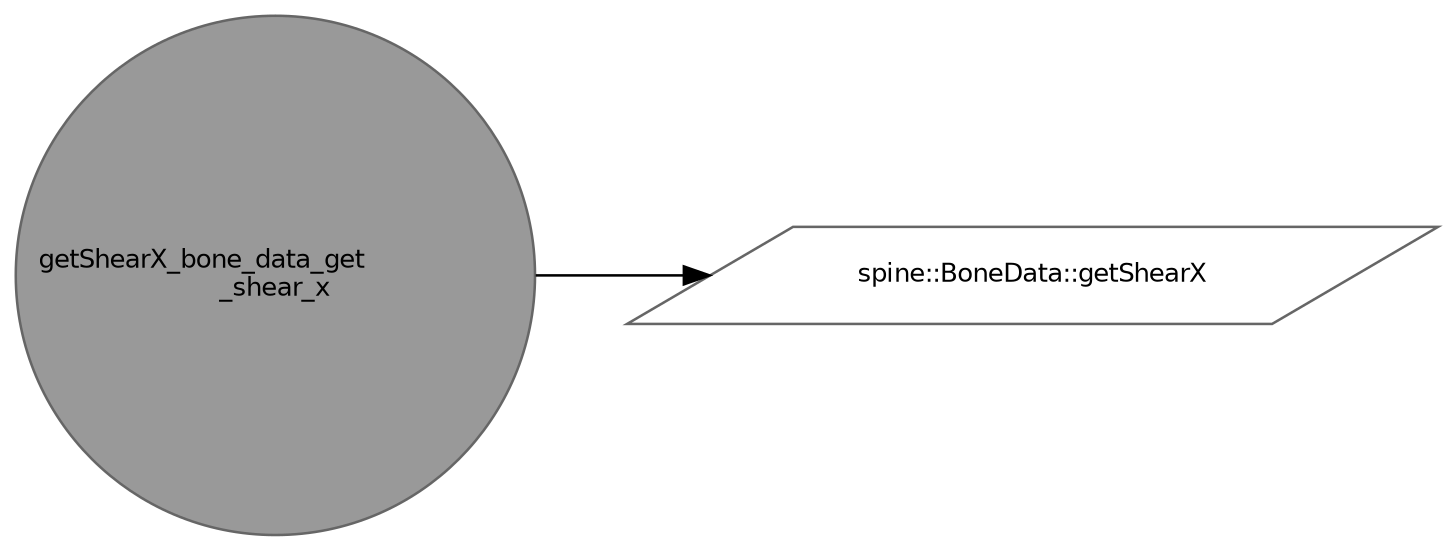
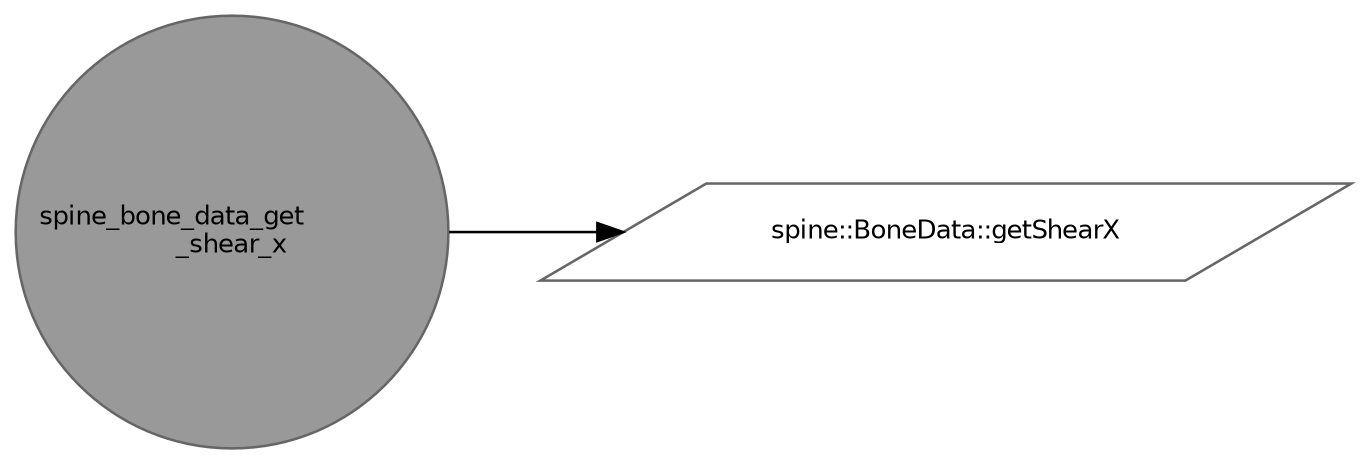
  digraph {
    rankdir=LR
    node [fontname=Helvetica fontsize=10 style=filled]
-   n1 [color=gray40 fillcolor=grey60 fontcolor=black height=0.2 label="getShearX_bone_data_get\l_shear_x" shape=circle width=0.4]
+   n1 [color=gray40 fillcolor=grey60 fontcolor=black height=0.2 label="spine_bone_data_get\l_shear_x" shape=circle width=0.4]
    n2 [color=grey40 fillcolor=white height=0.2 label="spine::BoneData::getShearX" shape=parallelogram width=0.4]
    n1 -> n2 [color=black fontname=Helvetica fontsize=10 labelfontname=Helvetica labelfontsize=10 style=solid]
  }
